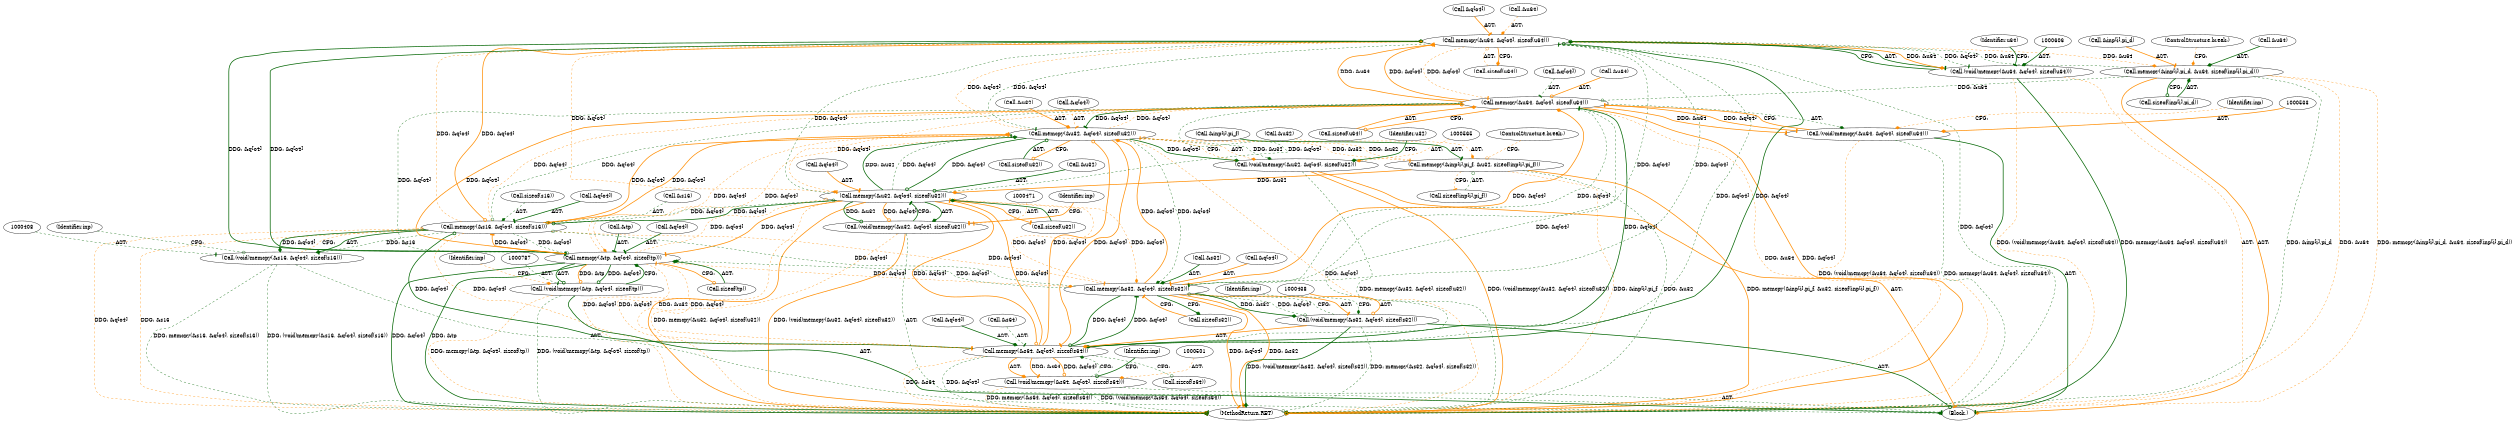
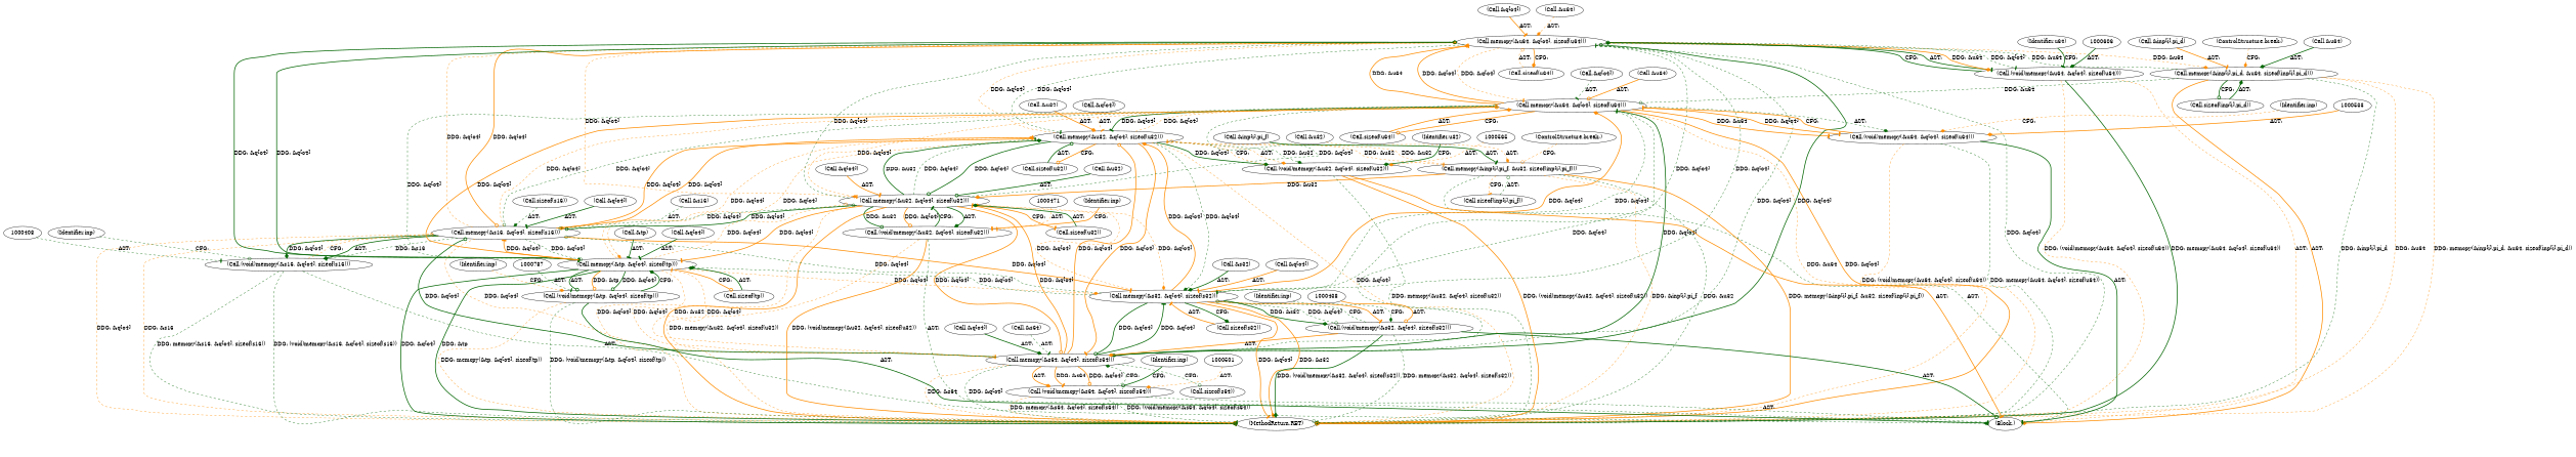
  digraph {
    edge [arrowhead=diamond color=darkorange style=bold]
    n1 [label="(Call,memcpy(&u64, &q[o4], sizeof(u64)))"]
    n2 [label="(Call,memcpy(&inp[i].pi_d, &u64, sizeof(inp[i].pi_d)))"]
    n3 [label="(Call,memcpy(&u64, &q[o4], sizeof(u64)))"]
    n4 [label="(Call,memcpy(&u32, &q[o4], sizeof(u32)))"]
    n5 [label="(Call,memcpy(&u32, &q[o4], sizeof(u32)))"]
    n6 [label="(Call,memcpy(&s16, &q[o4], sizeof(s16)))"]
    n7 [label="(Call,memcpy(&s64, &q[o4], sizeof(s64)))"]
    n8 [label="(Call,memcpy(&s32, &q[o4], sizeof(s32)))"]
    n9 [label="(Call,memcpy(&tp, &q[o4], sizeof(tp)))"]
    n10 [label="(Call,(void)memcpy(&u64, &q[o4], sizeof(u64)))"]
    n11 [label="(MethodReturn,RET)"]
    n12 [label="(Call,sizeof(u64))"]
    n13 [label="(Block,)"]
    n14 [label="(Call,sizeof(inp[i].pi_d))"]
    n15 [label="(Call,(void)memcpy(&u64, &q[o4], sizeof(u64)))"]
    n16 [label="(Call,sizeof(u64))"]
    n17 [label="(Call,memcpy(&inp[i].pi_f, &u32, sizeof(inp[i].pi_f)))"]
    n18 [label="(Call,(void)memcpy(&u32, &q[o4], sizeof(u32)))"]
    n19 [label="(Call,sizeof(u32))"]
    n20 [label="(Call,(void)memcpy(&u32, &q[o4], sizeof(u32)))"]
    n21 [label="(Call,sizeof(u32))"]
    n22 [label="(Call,(void)memcpy(&s16, &q[o4], sizeof(s16)))"]
    n23 [label="(Call,(void)memcpy(&s64, &q[o4], sizeof(s64)))"]
    n24 [label="(Call,sizeof(s64))"]
    n25 [label="(Call,(void)memcpy(&s32, &q[o4], sizeof(s32)))"]
    n26 [label="(Call,sizeof(s32))"]
    n27 [label="(Call,(void)memcpy(&tp, &q[o4], sizeof(tp)))"]
    n28 [label="(Call,sizeof(tp))"]
    n29 [label="(Call,sizeof(inp[i].pi_f))"]
    n30 [label="(Call,sizeof(s16))"]
    n31 [label="(ControlStructure,break;)"]
    n32 [label="(Identifier,inp)"]
    n33 [label="(Call,&q[o4])"]
    n34 [label="(Call,&u32)"]
    n35 [label="(Identifier,inp)"]
    n36 [label="(Call,&u64)"]
    n37 [label="(Identifier,inp)"]
    n38 [label="(Call,&q[o4])"]
    n39 [label="(Call,&q[o4])"]
    n40 [label="(ControlStructure,break;)"]
    n41 [label="(Identifier,inp)"]
    n42 [label="(Call,&s64)"]
    n43 [label="(Call,&s32)"]
    n44 [label="(Call,&q[o4])"]
    n45 [label="(Call,&q[o4])"]
    n46 [label="(Call,&inp[i].pi_f)"]
    n47 [label="(Call,&u32)"]
    n48 [label="(Identifier,u64)"]
    n49 [label="(Call,&tp)"]
    n50 [label="(Call,&u32)"]
    n51 [label="(Call,&inp[i].pi_d)"]
    n52 [label="(Call,&q[o4])"]
    n53 [label="(Call,&s16)"]
    n54 [label="(Call,&q[o4])"]
    n55 [label="(Call,&q[o4])"]
    n56 [label="(Identifier,u32)"]
    n57 [label="(Identifier,inp)"]
    n58 [label="(Call,&u64)"]
    n59 [label="(Call,&u64)"]
    n60 [label="(Identifier,inp)"]
    1000408
    1000438
    1000471
    1000501
    1000533
    1000565
    1000606
    1000787
    n1 -> n2 [label="DDG: &u64" style=dashed]
    n1 -> n3 [arrowhead=tee label="DDG: &q[o4]" style=dashed]
    n1 -> n4 [arrowhead=tee color=darkgreen label="DDG: &q[o4]" style=dashed]
    n1 -> n5 [arrowhead=tee label="DDG: &q[o4]" style=dashed]
    n1 -> n6 [arrowhead=odot label="DDG: &q[o4]"]
    n1 -> n7 [color=darkgreen label="DDG: &q[o4]" style=dashed]
    n1 -> n8 [arrowhead=tee color=darkgreen label="DDG: &q[o4]" style=dashed]
    n1 -> n9 [arrowhead=tee color=darkgreen label="DDG: &q[o4]"]
    n1 -> n10 [arrowhead=tee color=darkgreen label="AST: "]
    n1 -> n10 [label="DDG: &u64"]
    n1 -> n10 [arrowhead=tee color=darkgreen label="DDG: &q[o4]" style=dashed]
    n1 -> n11 [arrowhead=odot color=darkgreen label="DDG: &q[o4]" style=dashed]
    n1 -> n12 [label="CFG: "]
    n2 -> n1 [color=darkgreen label="DDG: &u64" style=dashed]
    n2 -> n3 [arrowhead=odot color=darkgreen label="DDG: &u64" style=dashed]
    n2 -> n11 [label="DDG: memcpy(&inp[i].pi_d, &u64, sizeof(inp[i].pi_d))" style=dashed]
    n2 -> n11 [color=darkgreen label="DDG: &inp[i].pi_d" style=dashed]
    n2 -> n11 [arrowhead=odot label="DDG: &u64" style=dashed]
    n2 -> n13 [label="AST: "]
    n2 -> n14 [arrowhead=odot color=darkgreen label="CFG: "]
    n3 -> n1 [label="DDG: &u64"]
    n3 -> n1 [arrowhead=tee label="DDG: &q[o4]"]
    n3 -> n4 [arrowhead=tee color=darkgreen label="DDG: &q[o4]"]
    n3 -> n5 [label="DDG: &q[o4]" style=dashed]
    n3 -> n6 [arrowhead=odot color=darkgreen label="DDG: &q[o4]" style=dashed]
    n3 -> n7 [color=darkgreen label="DDG: &q[o4]" style=dashed]
    n3 -> n8 [arrowhead=tee color=darkgreen label="DDG: &q[o4]" style=dashed]
    n3 -> n9 [arrowhead=tee color=darkgreen label="DDG: &q[o4]" style=dashed]
    n3 -> n11 [label="DDG: &u64" style=dashed]
    n3 -> n11 [arrowhead=odot label="DDG: &q[o4]"]
    n3 -> n15 [color=darkgreen label="AST: " style=dashed]
    n3 -> n15 [arrowhead=tee label="DDG: &u64"]
    n3 -> n15 [arrowhead=tee label="DDG: &q[o4]"]
    n3 -> n16 [arrowhead=odot label="CFG: "]
    n4 -> n1 [label="DDG: &q[o4]" style=dashed]
    n4 -> n3 [arrowhead=tee label="DDG: &q[o4]" style=dashed]
    n4 -> n5 [arrowhead=odot color=darkgreen label="DDG: &q[o4]"]
    n4 -> n6 [label="DDG: &q[o4]"]
    n4 -> n7 [arrowhead=tee label="DDG: &q[o4]"]
    n4 -> n8 [color=darkgreen label="DDG: &q[o4]" style=dashed]
    n4 -> n9 [label="DDG: &q[o4]" style=dashed]
    n4 -> n11 [arrowhead=odot label="DDG: &q[o4]" style=dashed]
    n4 -> n17 [arrowhead=tee label="DDG: &u32" style=dashed]
    n4 -> n18 [label="AST: " style=dashed]
    n4 -> n18 [color=darkgreen label="DDG: &u32" style=dashed]
    n4 -> n18 [color=darkgreen label="DDG: &q[o4]"]
    n4 -> n19 [arrowhead=odot label="CFG: "]
    n5 -> n1 [color=darkgreen label="DDG: &q[o4]" style=dashed]
    n5 -> n3 [arrowhead=odot color=darkgreen label="DDG: &q[o4]" style=dashed]
    n5 -> n4 [color=darkgreen label="DDG: &u32"]
    n5 -> n4 [arrowhead=tee color=darkgreen label="DDG: &q[o4]" style=dashed]
    n5 -> n6 [arrowhead=odot color=darkgreen label="DDG: &q[o4]"]
    n5 -> n7 [arrowhead=odot label="DDG: &q[o4]"]
    n5 -> n8 [label="DDG: &q[o4]" style=dashed]
    n5 -> n9 [arrowhead=tee label="DDG: &q[o4]"]
    n5 -> n11 [label="DDG: &q[o4]" style=dashed]
    n5 -> n11 [arrowhead=tee label="DDG: &u32"]
    n5 -> n20 [color=darkgreen label="AST: "]
    n5 -> n20 [arrowhead=odot color=darkgreen label="DDG: &u32"]
    n5 -> n20 [arrowhead=odot label="DDG: &q[o4]"]
    n5 -> n21 [arrowhead=tee label="CFG: "]
    n6 -> n1 [label="DDG: &q[o4]" style=dashed]
    n6 -> n3 [arrowhead=odot label="DDG: &q[o4]" style=dashed]
    n6 -> n4 [arrowhead=tee label="DDG: &q[o4]"]
    n6 -> n5 [arrowhead=odot color=darkgreen label="DDG: &q[o4]" style=dashed]
    n6 -> n7 [arrowhead=tee label="DDG: &q[o4]" style=dashed]
-   n6 -> n8 [arrowhead=tee label="DDG: &q[o4]" style=dashed]
+   n6 -> n8 [arrowhead=tee label="DDG: &q[o4]"]
    n6 -> n9 [arrowhead=odot color=darkgreen label="DDG: &q[o4]" style=dashed]
    n6 -> n11 [label="DDG: &q[o4]" style=dashed]
    n6 -> n11 [arrowhead=tee label="DDG: &s16" style=dashed]
    n6 -> n22 [color=darkgreen label="AST: "]
    n6 -> n22 [arrowhead=tee color=darkgreen label="DDG: &s16" style=dashed]
    n6 -> n22 [color=darkgreen label="DDG: &q[o4]"]
    n7 -> n1 [arrowhead=odot color=darkgreen label="DDG: &q[o4]"]
    n7 -> n3 [arrowhead=tee color=darkgreen label="DDG: &q[o4]"]
    n7 -> n4 [arrowhead=odot label="DDG: &q[o4]"]
    n7 -> n5 [arrowhead=tee label="DDG: &q[o4]"]
    n7 -> n6 [arrowhead=odot color=darkgreen label="DDG: &q[o4]"]
    n7 -> n8 [arrowhead=tee color=darkgreen label="DDG: &q[o4]"]
    n7 -> n9 [arrowhead=tee label="DDG: &q[o4]" style=dashed]
    n7 -> n11 [arrowhead=tee label="DDG: &s64" style=dashed]
    n7 -> n11 [arrowhead=odot color=darkgreen label="DDG: &q[o4]" style=dashed]
    n7 -> n23 [label="AST: "]
    n7 -> n23 [arrowhead=tee label="DDG: &s64"]
    n7 -> n23 [arrowhead=odot label="DDG: &q[o4]"]
    n7 -> n24 [arrowhead=odot color=darkgreen label="CFG: " style=dashed]
    n8 -> n1 [arrowhead=tee color=darkgreen label="DDG: &q[o4]" style=dashed]
    n8 -> n3 [label="DDG: &q[o4]"]
    n8 -> n4 [label="DDG: &q[o4]"]
    n8 -> n5 [label="DDG: &q[o4]" style=dashed]
    n8 -> n6 [arrowhead=odot color=darkgreen label="DDG: &q[o4]" style=dashed]
    n8 -> n7 [arrowhead=odot color=darkgreen label="DDG: &q[o4]"]
    n8 -> n9 [color=darkgreen label="DDG: &q[o4]" style=dashed]
    n8 -> n11 [arrowhead=tee label="DDG: &q[o4]"]
    n8 -> n11 [label="DDG: &s32"]
    n8 -> n25 [arrowhead=tee label="AST: "]
    n8 -> n25 [color=darkgreen label="DDG: &s32"]
    n8 -> n25 [arrowhead=odot color=darkgreen label="DDG: &q[o4]" style=dashed]
    n8 -> n26 [color=darkgreen label="CFG: "]
    n9 -> n1 [arrowhead=odot color=darkgreen label="DDG: &q[o4]"]
    n9 -> n3 [arrowhead=odot label="DDG: &q[o4]"]
    n9 -> n4 [label="DDG: &q[o4]" style=dashed]
    n9 -> n5 [arrowhead=odot label="DDG: &q[o4]" style=dashed]
    n9 -> n6 [arrowhead=tee label="DDG: &q[o4]"]
-   n9 -> n7 [arrowhead=tee label="DDG: &q[o4]" style=dashed]
+   n9 -> n7 [arrowhead=odot label="DDG: &q[o4]" style=dashed]
    n9 -> n8 [label="DDG: &q[o4]" style=dashed]
    n9 -> n11 [arrowhead=tee color=darkgreen label="DDG: &q[o4]"]
    n9 -> n11 [color=darkgreen label="DDG: &tp"]
    n9 -> n27 [arrowhead=odot color=darkgreen label="AST: "]
    n9 -> n27 [arrowhead=odot label="DDG: &tp"]
    n9 -> n27 [arrowhead=odot color=darkgreen label="DDG: &q[o4]"]
    n9 -> n28 [arrowhead=odot label="CFG: "]
    n10 -> n1 [arrowhead=odot color=darkgreen label="CFG: "]
    n10 -> n11 [arrowhead=tee color=darkgreen label="DDG: memcpy(&u64, &q[o4], sizeof(u64))"]
    n10 -> n11 [arrowhead=odot label="DDG: (void)memcpy(&u64, &q[o4], sizeof(u64))" style=dashed]
    n10 -> n13 [arrowhead=odot label="AST: " style=dashed]
    n12 -> n1 [arrowhead=odot label="AST: " style=dashed]
    n14 -> n2 [color=darkgreen label="AST: "]
    n15 -> n3 [arrowhead=tee label="CFG: "]
    n15 -> n11 [color=darkgreen label="DDG: memcpy(&u64, &q[o4], sizeof(u64))" style=dashed]
    n15 -> n11 [label="DDG: (void)memcpy(&u64, &q[o4], sizeof(u64))" style=dashed]
    n15 -> n13 [arrowhead=tee color=darkgreen label="AST: "]
    n16 -> n3 [label="AST: "]
    n17 -> n4 [arrowhead=tee label="DDG: &u32" style=dashed]
    n17 -> n5 [label="DDG: &u32"]
    n17 -> n11 [label="DDG: memcpy(&inp[i].pi_f, &u32, sizeof(inp[i].pi_f))"]
    n17 -> n11 [label="DDG: &inp[i].pi_f" style=dashed]
    n17 -> n11 [color=darkgreen label="DDG: &u32" style=dashed]
+   n17 -> n13 [arrowhead=tee color=darkgreen label="AST: " style=dashed]
    n17 -> n29 [arrowhead=tee label="CFG: " style=dashed]
    n18 -> n4 [arrowhead=odot label="CFG: " style=dashed]
    n18 -> n11 [arrowhead=odot color=darkgreen label="DDG: memcpy(&u32, &q[o4], sizeof(u32))" style=dashed]
    n18 -> n11 [arrowhead=odot label="DDG: (void)memcpy(&u32, &q[o4], sizeof(u32))"]
    n18 -> n13 [arrowhead=tee label="AST: "]
    n19 -> n4 [arrowhead=odot color=darkgreen label="AST: "]
    n20 -> n5 [arrowhead=tee color=darkgreen label="CFG: "]
    n20 -> n11 [arrowhead=odot label="DDG: memcpy(&u32, &q[o4], sizeof(u32))" style=dashed]
    n20 -> n11 [label="DDG: (void)memcpy(&u32, &q[o4], sizeof(u32))"]
    n20 -> n13 [arrowhead=tee color=darkgreen label="AST: " style=dashed]
    n21 -> n5 [color=darkgreen label="AST: "]
    n22 -> n6 [arrowhead=odot label="CFG: " style=dashed]
    n22 -> n11 [color=darkgreen label="DDG: memcpy(&s16, &q[o4], sizeof(s16))" style=dashed]
    n22 -> n11 [arrowhead=tee color=darkgreen label="DDG: (void)memcpy(&s16, &q[o4], sizeof(s16))" style=dashed]
    n22 -> n13 [color=darkgreen label="AST: " style=dashed]
    n23 -> n7 [color=darkgreen label="CFG: " style=dashed]
    n23 -> n11 [arrowhead=tee label="DDG: memcpy(&s64, &q[o4], sizeof(s64))" style=dashed]
    n23 -> n11 [arrowhead=tee color=darkgreen label="DDG: (void)memcpy(&s64, &q[o4], sizeof(s64))" style=dashed]
    n23 -> n13 [arrowhead=tee color=darkgreen label="AST: " style=dashed]
    n25 -> n7 [label="AST: "]
    n25 -> n8 [arrowhead=odot color=darkgreen label="CFG: " style=dashed]
    n25 -> n11 [color=darkgreen label="DDG: (void)memcpy(&s32, &q[o4], sizeof(s32))"]
    n25 -> n11 [arrowhead=odot color=darkgreen label="DDG: memcpy(&s32, &q[o4], sizeof(s32))" style=dashed]
    n25 -> n13 [arrowhead=odot color=darkgreen label="AST: "]
-   n26 -> n8 [arrowhead=tee label="CFG: "]
+   n26 -> n8 [arrowhead=tee label="AST: "]
    n27 -> n9 [color=darkgreen label="CFG: "]
    n27 -> n11 [arrowhead=tee label="DDG: memcpy(&tp, &q[o4], sizeof(tp))" style=dashed]
    n27 -> n11 [arrowhead=tee color=darkgreen label="DDG: (void)memcpy(&tp, &q[o4], sizeof(tp))" style=dashed]
    n27 -> n13 [arrowhead=tee color=darkgreen label="AST: "]
    n28 -> n9 [color=darkgreen label="AST: "]
    n29 -> n17 [arrowhead=odot color=darkgreen label="AST: " style=dashed]
    n30 -> n6 [color=darkgreen label="AST: " style=dashed]
    n31 -> n2 [label="CFG: " style=dashed]
    n32 -> n23 [arrowhead=odot color=darkgreen label="CFG: "]
    n33 -> n7 [color=darkgreen label="AST: "]
    n34 -> n17 [label="AST: " style=dashed]
    n35 -> n15 [label="CFG: " style=dashed]
    n36 -> n2 [color=darkgreen label="AST: "]
    n37 -> n25 [color=darkgreen label="CFG: " style=dashed]
    n38 -> n4 [arrowhead=tee label="AST: " style=dashed]
    n39 -> n1 [arrowhead=tee label="AST: "]
    n40 -> n17 [arrowhead=odot label="CFG: " style=dashed]
    n41 -> n20 [arrowhead=tee label="CFG: "]
    n42 -> n7 [arrowhead=tee color=darkgreen label="AST: " style=dashed]
    n43 -> n8 [color=darkgreen label="AST: "]
    n44 -> n8 [arrowhead=tee label="AST: "]
    n45 -> n3 [arrowhead=tee color=darkgreen label="AST: " style=dashed]
    n46 -> n17 [arrowhead=tee color=darkgreen label="AST: "]
    n47 -> n5 [arrowhead=odot color=darkgreen label="AST: "]
    n48 -> n10 [arrowhead=tee color=darkgreen label="CFG: "]
    n49 -> n9 [arrowhead=tee color=darkgreen label="AST: "]
    n50 -> n4 [label="AST: "]
    n51 -> n2 [arrowhead=tee label="AST: "]
    n52 -> n6 [arrowhead=tee color=darkgreen label="AST: "]
    n53 -> n6 [arrowhead=odot color=darkgreen label="AST: " style=dashed]
    n54 -> n9 [arrowhead=tee color=darkgreen label="AST: "]
    n55 -> n5 [arrowhead=tee label="AST: "]
    n56 -> n18 [color=darkgreen label="CFG: "]
    n57 -> n22 [arrowhead=odot color=darkgreen label="CFG: " style=dashed]
    n58 -> n1 [label="AST: " style=dashed]
    n59 -> n3 [arrowhead=odot label="AST: "]
    n60 -> n27 [label="CFG: " style=dashed]
    1000408 -> n22 [arrowhead=tee color=darkgreen label="AST: " style=dashed]
    1000438 -> n25 [arrowhead=odot label="AST: "]
    1000471 -> n20 [arrowhead=tee label="AST: " style=dashed]
    1000501 -> n23 [label="AST: " style=dashed]
    1000533 -> n15 [label="AST: "]
    1000565 -> n18 [label="AST: " style=dashed]
    1000606 -> n10 [color=darkgreen label="AST: "]
    1000787 -> n27 [arrowhead=tee color=darkgreen label="AST: " style=dashed]
  }
